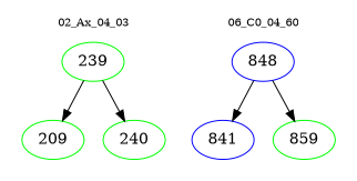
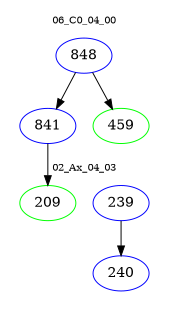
  digraph {
    node [color=blue]
    edge [color=black]
-   n1 [color=green label=239]
+   n1 [label=239]
    n2 [color=green label=209]
-   n3 [color=green label=240]
+   n3 [label=240]
    n4 [label=848]
    n5 [label=841]
-   n6 [color=green label=859]
+   n6 [color=green label=459]
    subgraph cluster_1 {
      color=white
      fontsize=10
      label="02_Ax_04_03"
      n1
      n2
      n3
    }
    subgraph cluster_2 {
      color=white
      fontsize=10
-     label="06_C0_04_60"
+     label="06_C0_04_00"
      n4
      n5
      n6
    }
-   n1 -> n2
+   n5 -> n2
    n1 -> n3
    n4 -> n5
    n4 -> n6
  }
